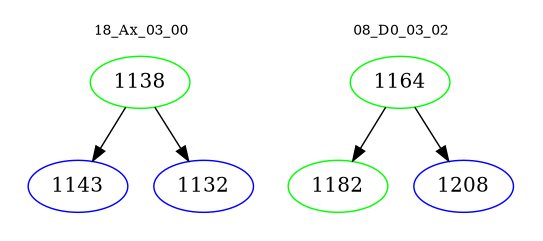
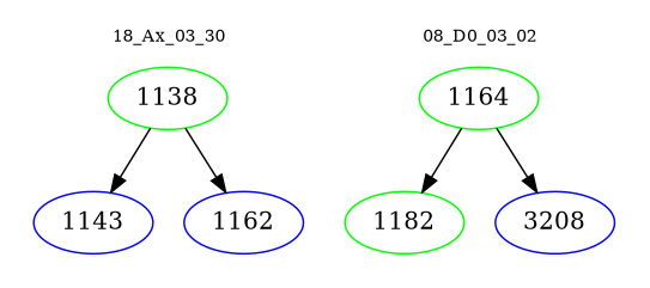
  digraph {
    node [color=green]
    edge [color=black]
    n1 [label=1138]
    n2 [color=blue label=1143]
-   n3 [color=blue label=1132]
+   n3 [color=blue label=1162]
    n4 [label=1164]
    n5 [label=1182]
-   n6 [color=blue label=1208]
+   n6 [color=blue label=3208]
    subgraph cluster_1 {
      color=white
      fontsize=10
-     label="18_Ax_03_00"
+     label="18_Ax_03_30"
      n1
      n2
      n3
    }
    subgraph cluster_2 {
      color=white
      fontsize=10
      label="08_D0_03_02"
      n4
      n5
      n6
    }
    n1 -> n2
    n1 -> n3
    n4 -> n5
    n4 -> n6
  }
